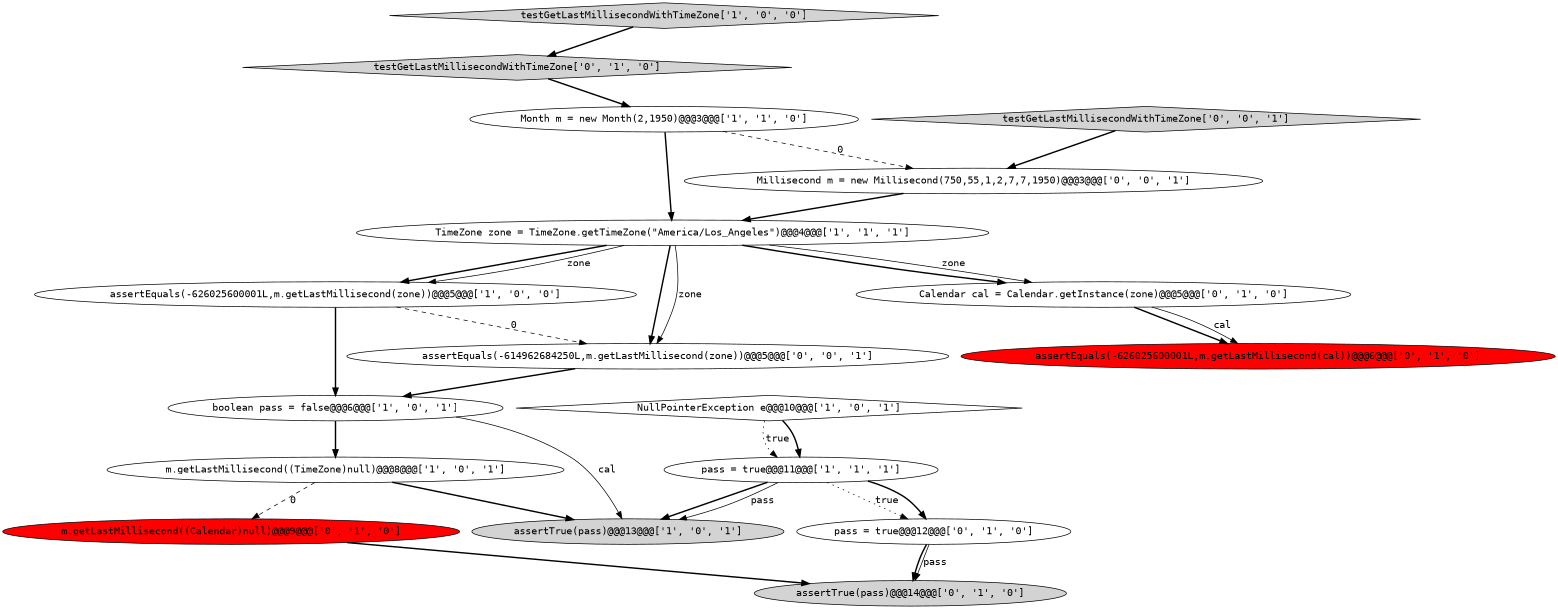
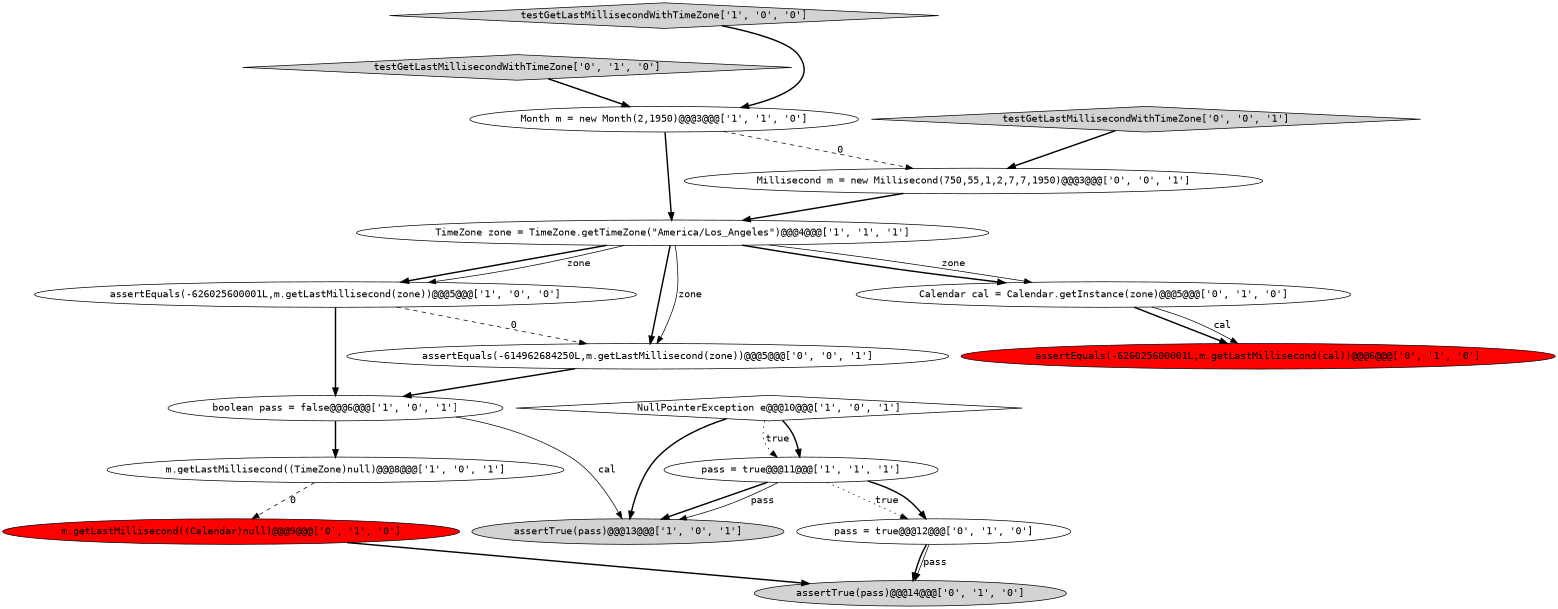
  digraph {
    fontname="DejaVu Sans Mono"
    node [fillcolor=white fontname="DejaVu Sans Mono" shape=ellipse style=filled]
    edge [fontname="DejaVu Sans Mono" style=bold]
    n1 [fillcolor=lightgray label="assertTrue(pass)@@@14@@@['0', '1', '0']"]
    n2 [fillcolor=red label="m.getLastMillisecond((Calendar)null)@@@9@@@['0', '1', '0']"]
    n3 [label="assertEquals(-626025600001L,m.getLastMillisecond(zone))@@@5@@@['1', '0', '0']"]
    n4 [label="assertEquals(-614962684250L,m.getLastMillisecond(zone))@@@5@@@['0', '0', '1']"]
    n5 [label="boolean pass = false@@@6@@@['1', '0', '1']"]
    n6 [label="m.getLastMillisecond((TimeZone)null)@@@8@@@['1', '0', '1']"]
    n7 [fillcolor=lightgray label="assertTrue(pass)@@@13@@@['1', '0', '1']"]
    n8 [fillcolor=red label="assertEquals(-626025600001L,m.getLastMillisecond(cal))@@@6@@@['0', '1', '0']"]
    n9 [label="Calendar cal = Calendar.getInstance(zone)@@@5@@@['0', '1', '0']"]
    n10 [fillcolor=lightgray label="testGetLastMillisecondWithTimeZone['0', '1', '0']" shape=diamond]
    n11 [label="Month m = new Month(2,1950)@@@3@@@['1', '1', '0']"]
    n12 [label="Millisecond m = new Millisecond(750,55,1,2,7,7,1950)@@@3@@@['0', '0', '1']"]
    n13 [label="TimeZone zone = TimeZone.getTimeZone(\"America/Los_Angeles\")@@@4@@@['1', '1', '1']"]
    n14 [label="pass = true@@@12@@@['0', '1', '0']"]
    n15 [label="pass = true@@@11@@@['1', '1', '1']"]
    n16 [label="NullPointerException e@@@10@@@['1', '0', '1']" shape=diamond]
    n17 [fillcolor=lightgray label="testGetLastMillisecondWithTimeZone['1', '0', '0']" shape=diamond]
    n18 [fillcolor=lightgray label="testGetLastMillisecondWithTimeZone['0', '0', '1']" shape=diamond]
    n2 -> n1
    n3 -> n4 [label=0 style=dashed]
    n3 -> n5
    n4 -> n5
    n5 -> n6
    n5 -> n7 [label=cal style=solid]
    n6 -> n2 [label=0 style=dashed]
-   n6 -> n7
+   n16 -> n7
    n9 -> n8
    n9 -> n8 [label=cal style=solid]
    n10 -> n11
    n11 -> n12 [label=0 style=dashed]
    n11 -> n13
    n12 -> n13
    n13 -> n3
    n13 -> n3 [label=zone style=solid]
    n13 -> n4
    n13 -> n4 [label=zone style=solid]
    n13 -> n9
    n13 -> n9 [label=zone style=solid]
    n14 -> n1
    n14 -> n1 [label=pass style=solid]
    n15 -> n7
    n15 -> n7 [label=pass style=solid]
    n15 -> n14 [label=true style=dotted]
    n15 -> n14
    n16 -> n15
    n16 -> n15 [label=true style=dotted]
-   n17 -> n10
+   n17 -> n11
    n18 -> n12
  }
